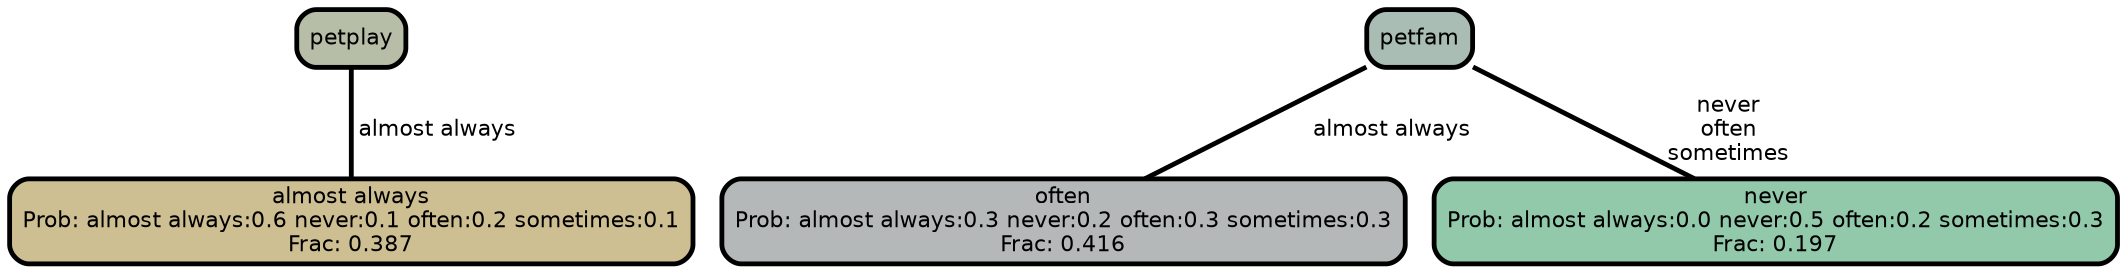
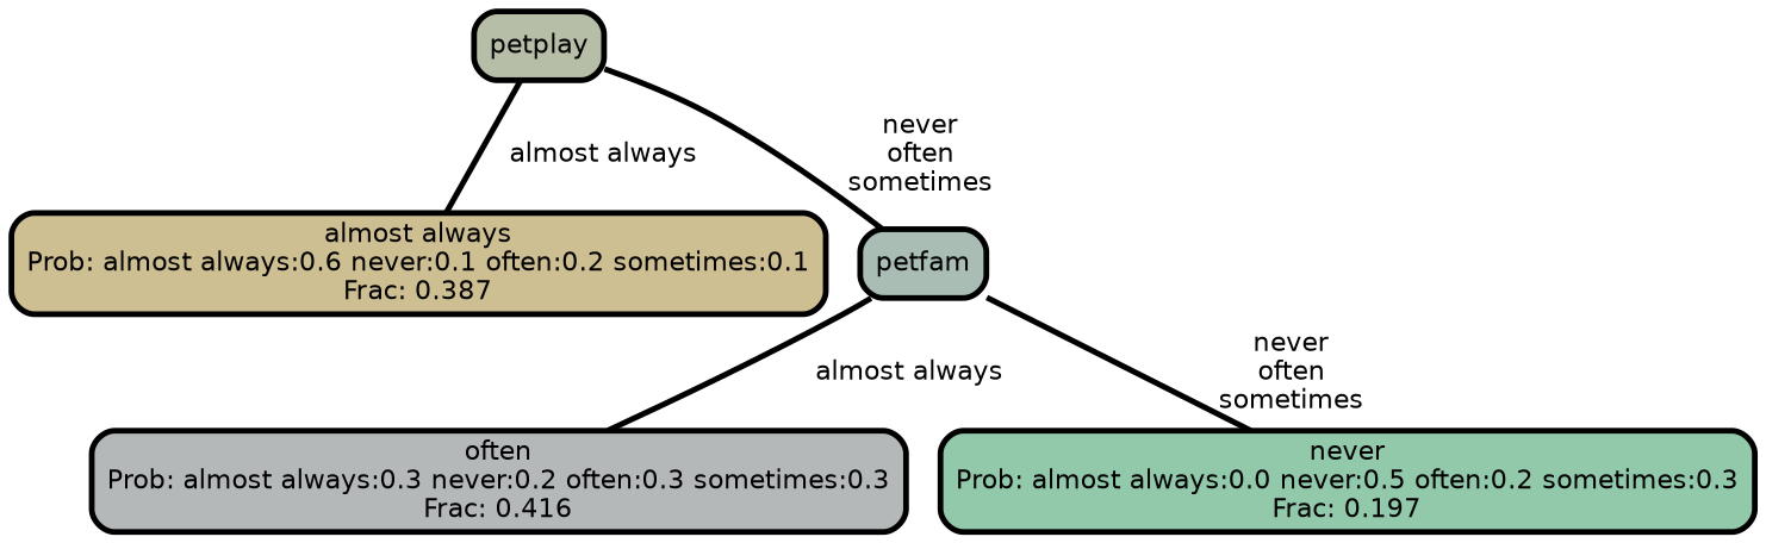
  graph {
    ranksep="0 equally"
    splines=straight
    node [color=black fontcolor=black fontname=helvetica penwidth=3 shape=box style="filled, rounded"]
    edge [color=black fontname=helvetica penwidth=3]
    n1 [fillcolor="#cebf93" label="almost always\nProb: almost always:0.6 never:0.1 often:0.2 sometimes:0.1\nFrac: 0.387"]
    n2 [fillcolor="#b7bea7" label=petplay]
    n3 [fillcolor="#a9bdb5" label=petfam]
    n4 [fillcolor="#b4b8b9" label="often\nProb: almost always:0.3 never:0.2 often:0.3 sometimes:0.3\nFrac: 0.416"]
    n5 [fillcolor="#92c9ab" label="never\nProb: almost always:0.0 never:0.5 often:0.2 sometimes:0.3\nFrac: 0.197"]
    subgraph sub_1 {
      rank=same
    }
    n2 -- n1 [label=" almost always"]
+   n2 -- n3 [label=" never\n often\n sometimes"]
    n3 -- n4 [label=" almost always"]
    n3 -- n5 [label=" never\n often\n sometimes"]
  }
